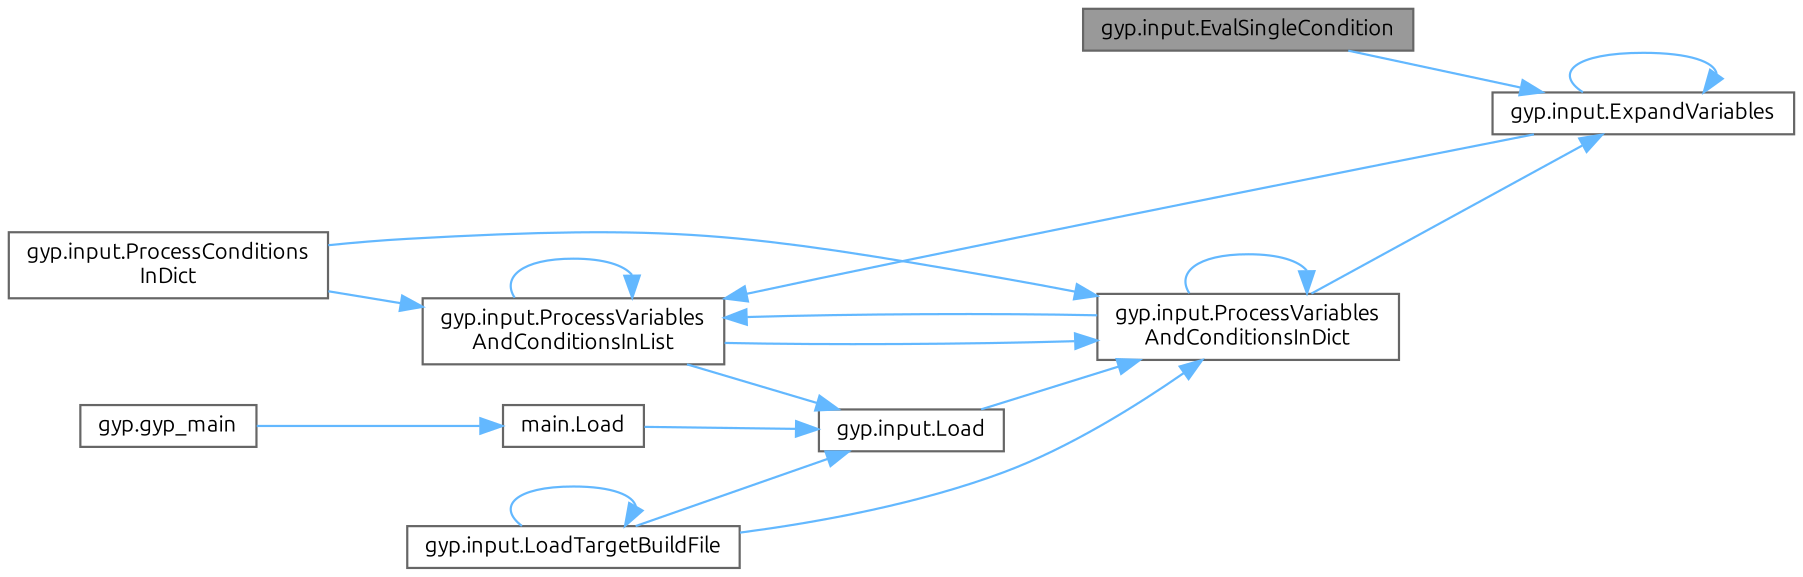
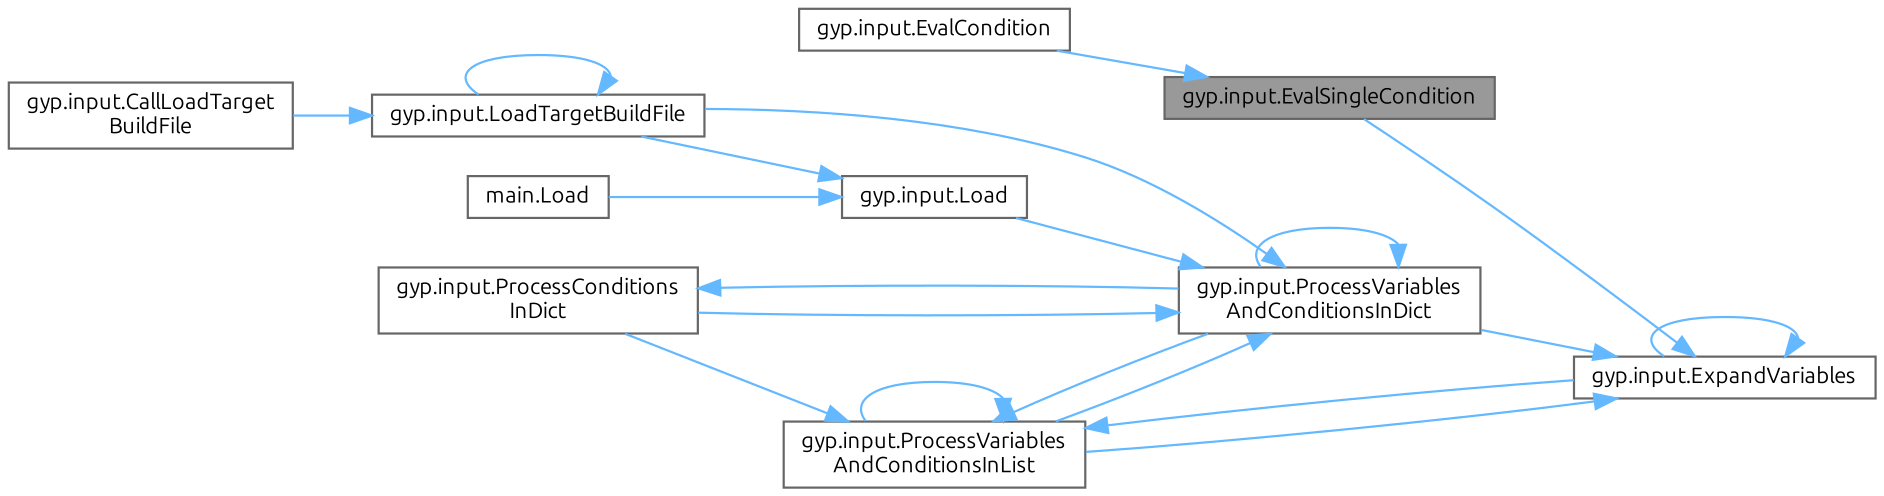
  digraph {
    fontname=Ubuntu
    rankdir=RL
    node [color=grey40 fillcolor=white fontname=Ubuntu fontsize=10 shape=box style=filled]
    edge [color=steelblue1 dir=back fontname=Ubuntu fontsize=10 labelfontname=Helvetica labelfontsize=10 style=solid]
    n1 [color=gray40 fillcolor=grey60 fontcolor=black height=0.2 label="gyp.input.EvalSingleCondition" width=0.4]
+   n2 [height=0.2 label="gyp.input.EvalCondition" width=0.4]
    n3 [height=0.2 label="gyp.input.ProcessConditions\lInDict" width=0.4]
    n4 [height=0.2 label="gyp.input.ProcessVariables\lAndConditionsInDict" width=0.4]
    n5 [height=0.2 label="gyp.input.Load" width=0.4]
    n6 [height=0.2 label="gyp.input.LoadTargetBuildFile" width=0.4]
    n7 [height=0.2 label="gyp.input.ProcessVariables\lAndConditionsInList" width=0.4]
    n8 [height=0.2 label="main.Load" width=0.4]
+   n9 [height=0.2 label="gyp.input.CallLoadTarget\lBuildFile" width=0.4]
    n10 [height=0.2 label="gyp.input.ExpandVariables" width=0.4]
-   n11 [height=0.2 label="gyp.gyp_main" width=0.4]
+   n1 -> n2
+   n3 -> n4
    n4 -> n3
    n4 -> n4
    n4 -> n5
    n4 -> n6
    n4 -> n7
    n5 -> n6
    n5 -> n8
    n6 -> n6
+   n6 -> n9
    n7 -> n3
    n7 -> n4
    n7 -> n7
    n7 -> n10
-   n8 -> n11
    n10 -> n1
    n10 -> n4
-   n5 -> n7
+   n10 -> n7
    n10 -> n10
  }
